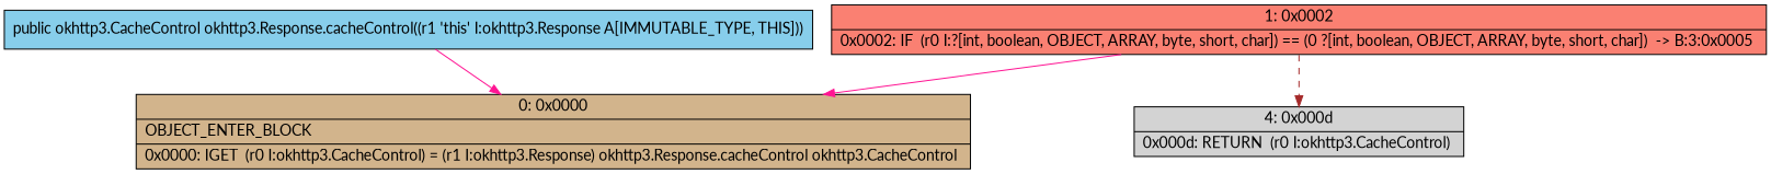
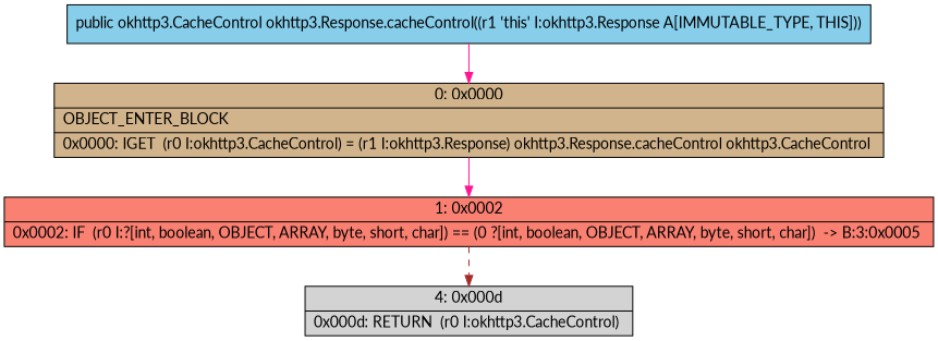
  digraph {
    fontname=Lato
    node [fontname=Lato shape=record style=filled]
    edge [color=deeppink fontname=Lato]
    n1 [fillcolor=tan label="{0\:\ 0x0000|OBJECT_ENTER_BLOCK\l|0x0000: IGET  (r0 I:okhttp3.CacheControl) = (r1 I:okhttp3.Response) okhttp3.Response.cacheControl okhttp3.CacheControl \l}"]
    n2 [fillcolor=salmon label="{1\:\ 0x0002|0x0002: IF  (r0 I:?[int, boolean, OBJECT, ARRAY, byte, short, char]) == (0 ?[int, boolean, OBJECT, ARRAY, byte, short, char])  \-\> B:3:0x0005 \l}"]
    n3 [fillcolor=lightgrey label="{4\:\ 0x000d|0x000d: RETURN  (r0 I:okhttp3.CacheControl) \l}"]
    n4 [fillcolor=skyblue label="{public okhttp3.CacheControl okhttp3.Response.cacheControl((r1 'this' I:okhttp3.Response A[IMMUTABLE_TYPE, THIS])) }"]
-   n2 -> n1
+   n1 -> n2
    n2 -> n3 [color=brown style=dashed]
    n4 -> n1
  }
